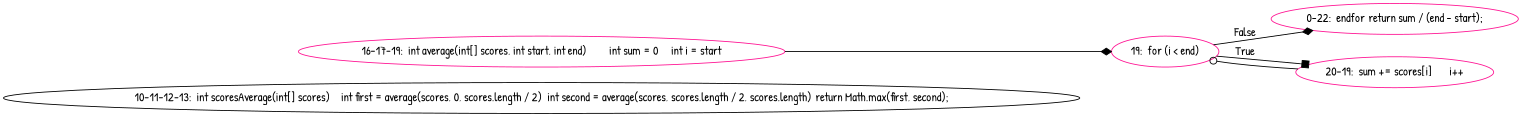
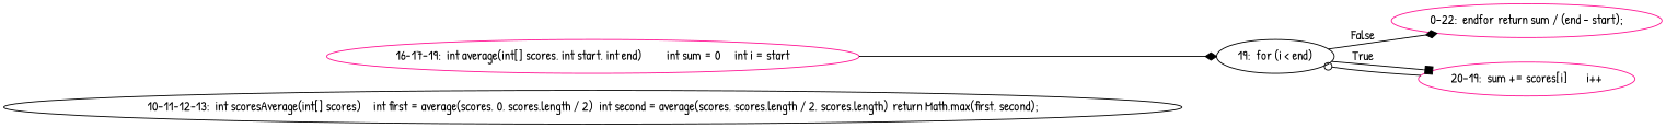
  digraph {
    rankdir=LR
    fontname="Patrick Hand"
    node [color=deeppink fontname="Patrick Hand"]
    edge [arrowhead=diamond fontname="Patrick Hand"]
    n1 [label="10-11-12-13:  int scoresAverage(int[] scores)	int first = average(scores, 0, scores.length / 2)	int second = average(scores, scores.length / 2, scores.length)	return Math.max(first, second);" color=black]
    n2 [label="16-17-19:  int average(int[] scores, int start, int end)	int sum = 0	int i = start"]
-   n3 [label="19:  for (i < end)"]
+   n3 [label="19:  for (i < end)" color=black]
    n4 [label="0-22:  endfor	return sum / (end - start);"]
    n5 [label="20-19:  sum += scores[i]	i++"]
    n2 -> n3
    n3 -> n4 [label=False]
    n3 -> n5 [label=True arrowhead=box]
    n5 -> n3 [arrowhead=odot]
  }
